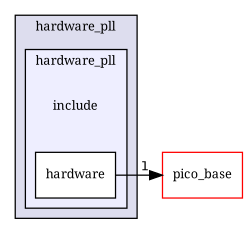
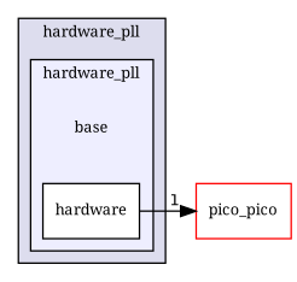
  digraph {
    compound=true
    rankdir=LR
    fontname="Noto Serif"
    node [fontname="Noto Serif" fontsize=10 shape=box fillcolor=white style=filled]
-   n1 [label=include shape=plaintext fillcolor="" style=""]
+   n1 [label=base shape=plaintext fillcolor="" style=""]
    n2 [color=black label=hardware]
-   n3 [color=red label=pico_base]
+   n3 [color=red label=pico_pico]
    subgraph cluster_1 {
      bgcolor="#ddddee"
      fontsize=10
      label=hardware_pll
      pencolor=black
      subgraph cluster_2 {
        bgcolor="#eeeeff"
        fontsize=10
        pencolor=black
        n1
        n2
      }
    }
    n2 -> n3 [headlabel=1 labeldistance=1.5 labelfontname=Helvetica labelfontsize=10 fontname="Noto Serif"]
  }
